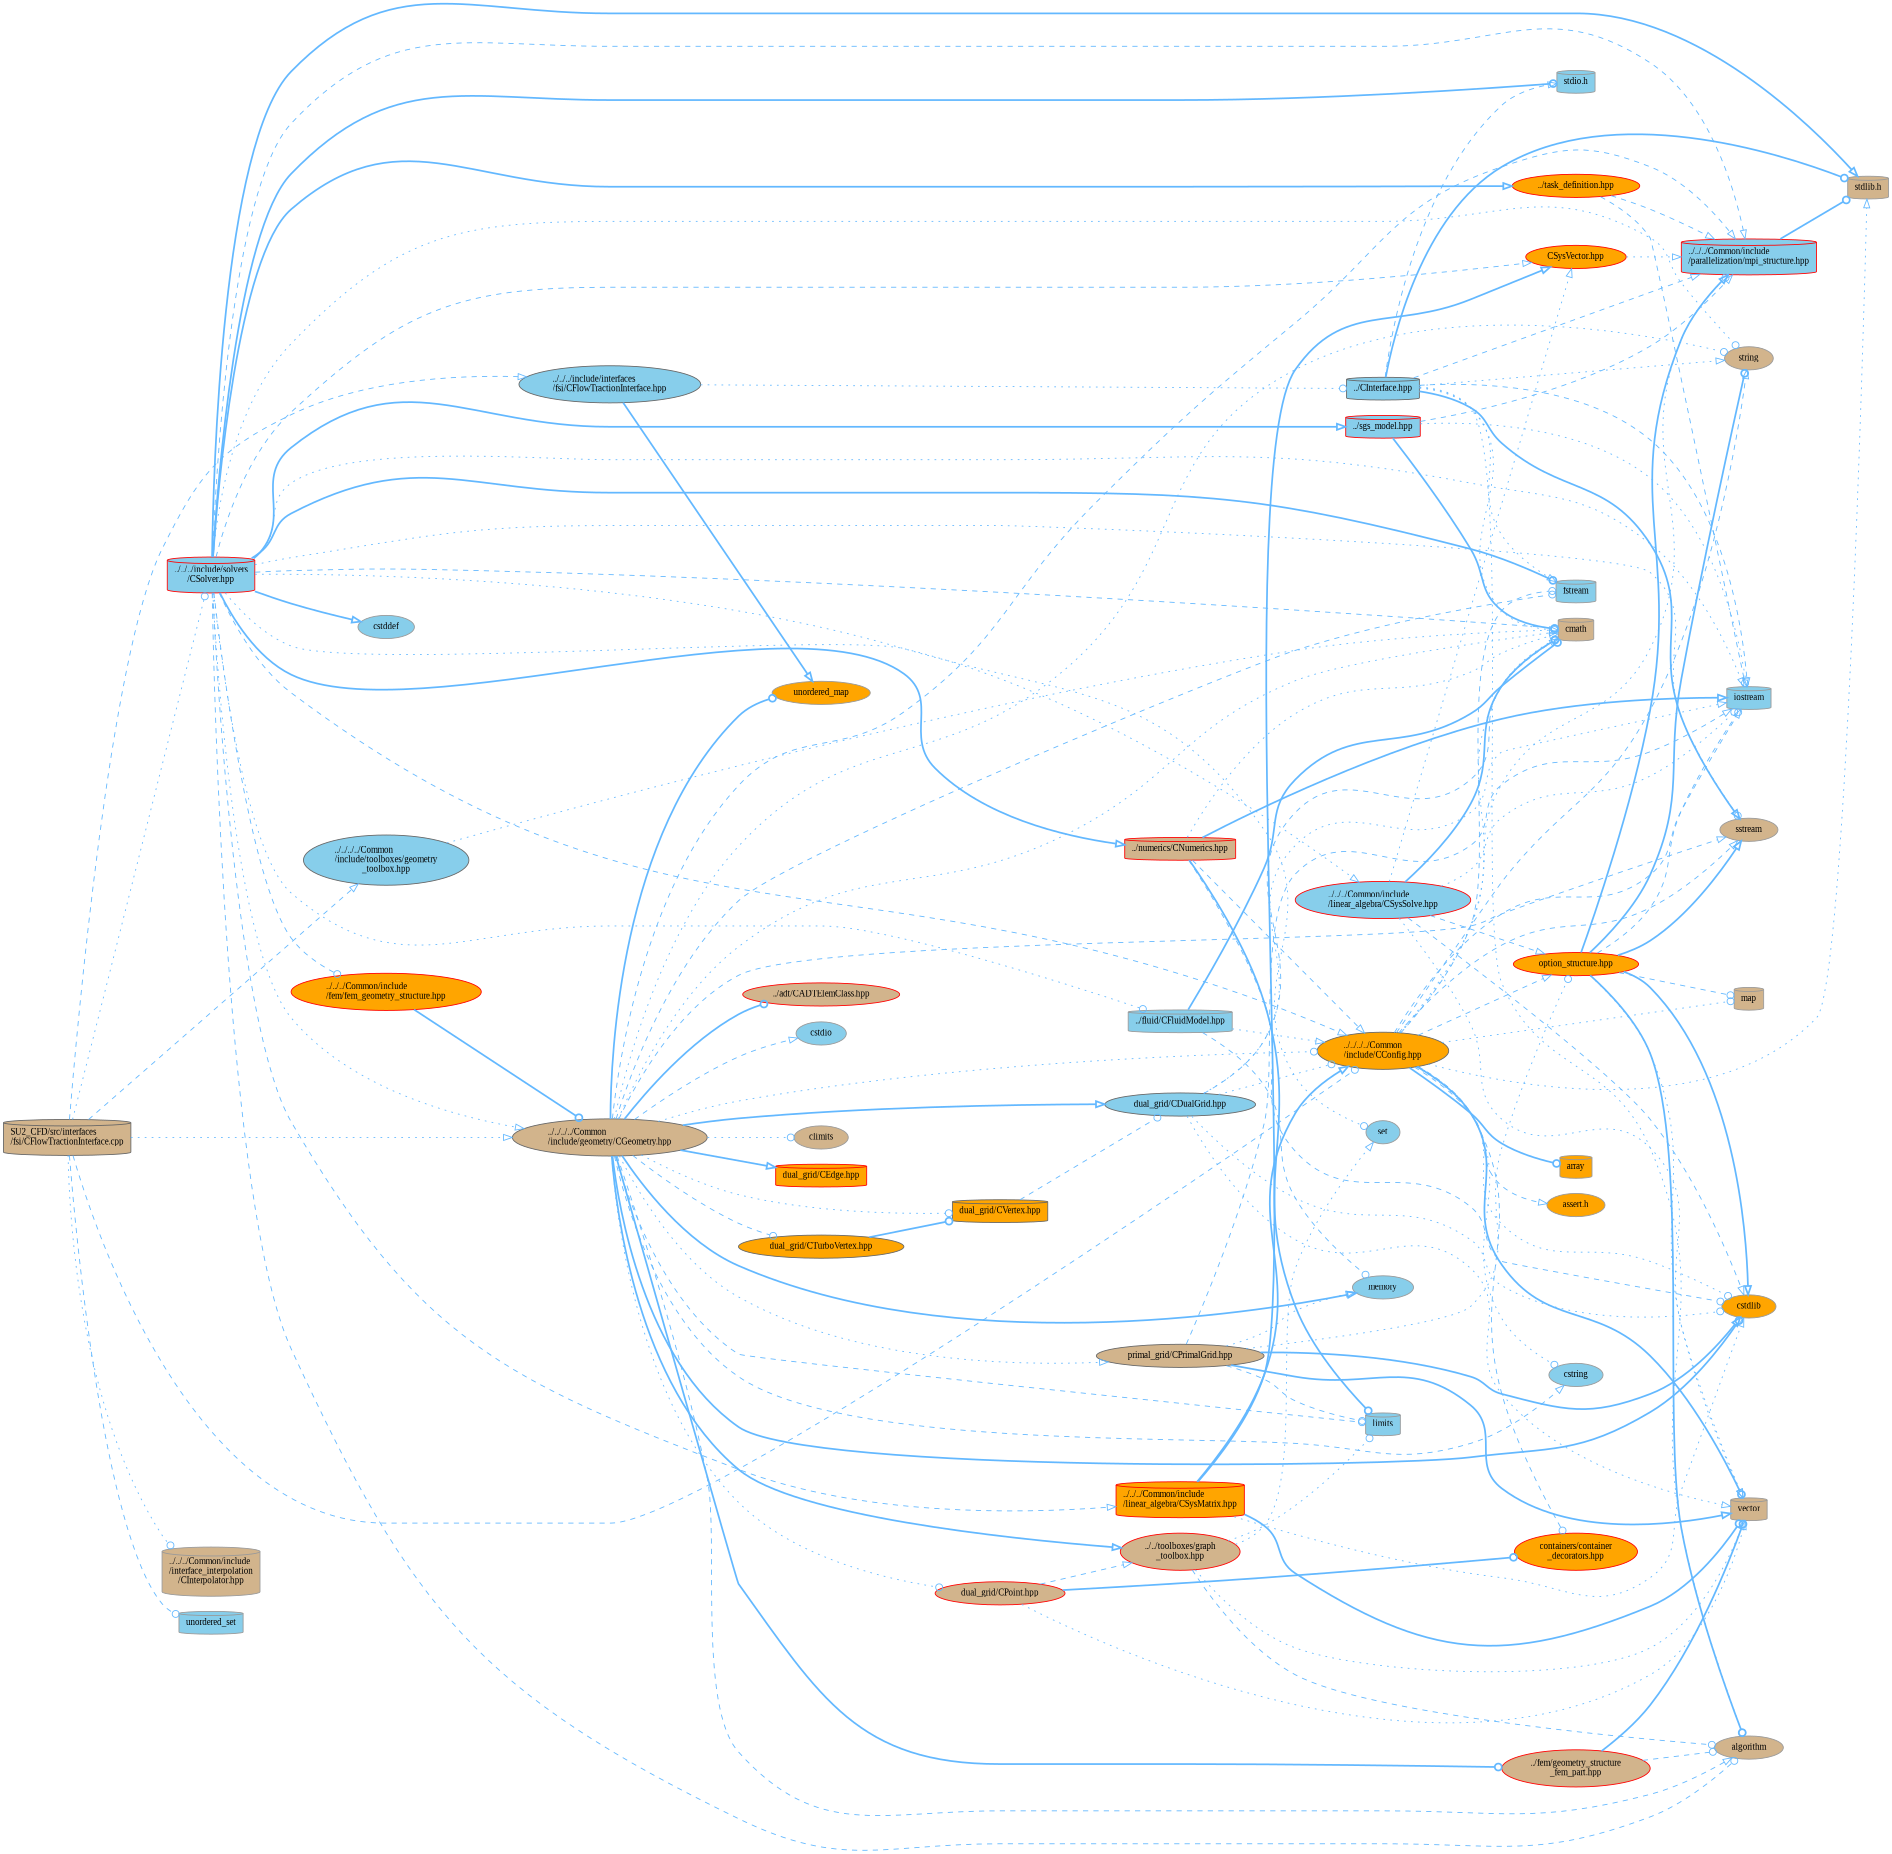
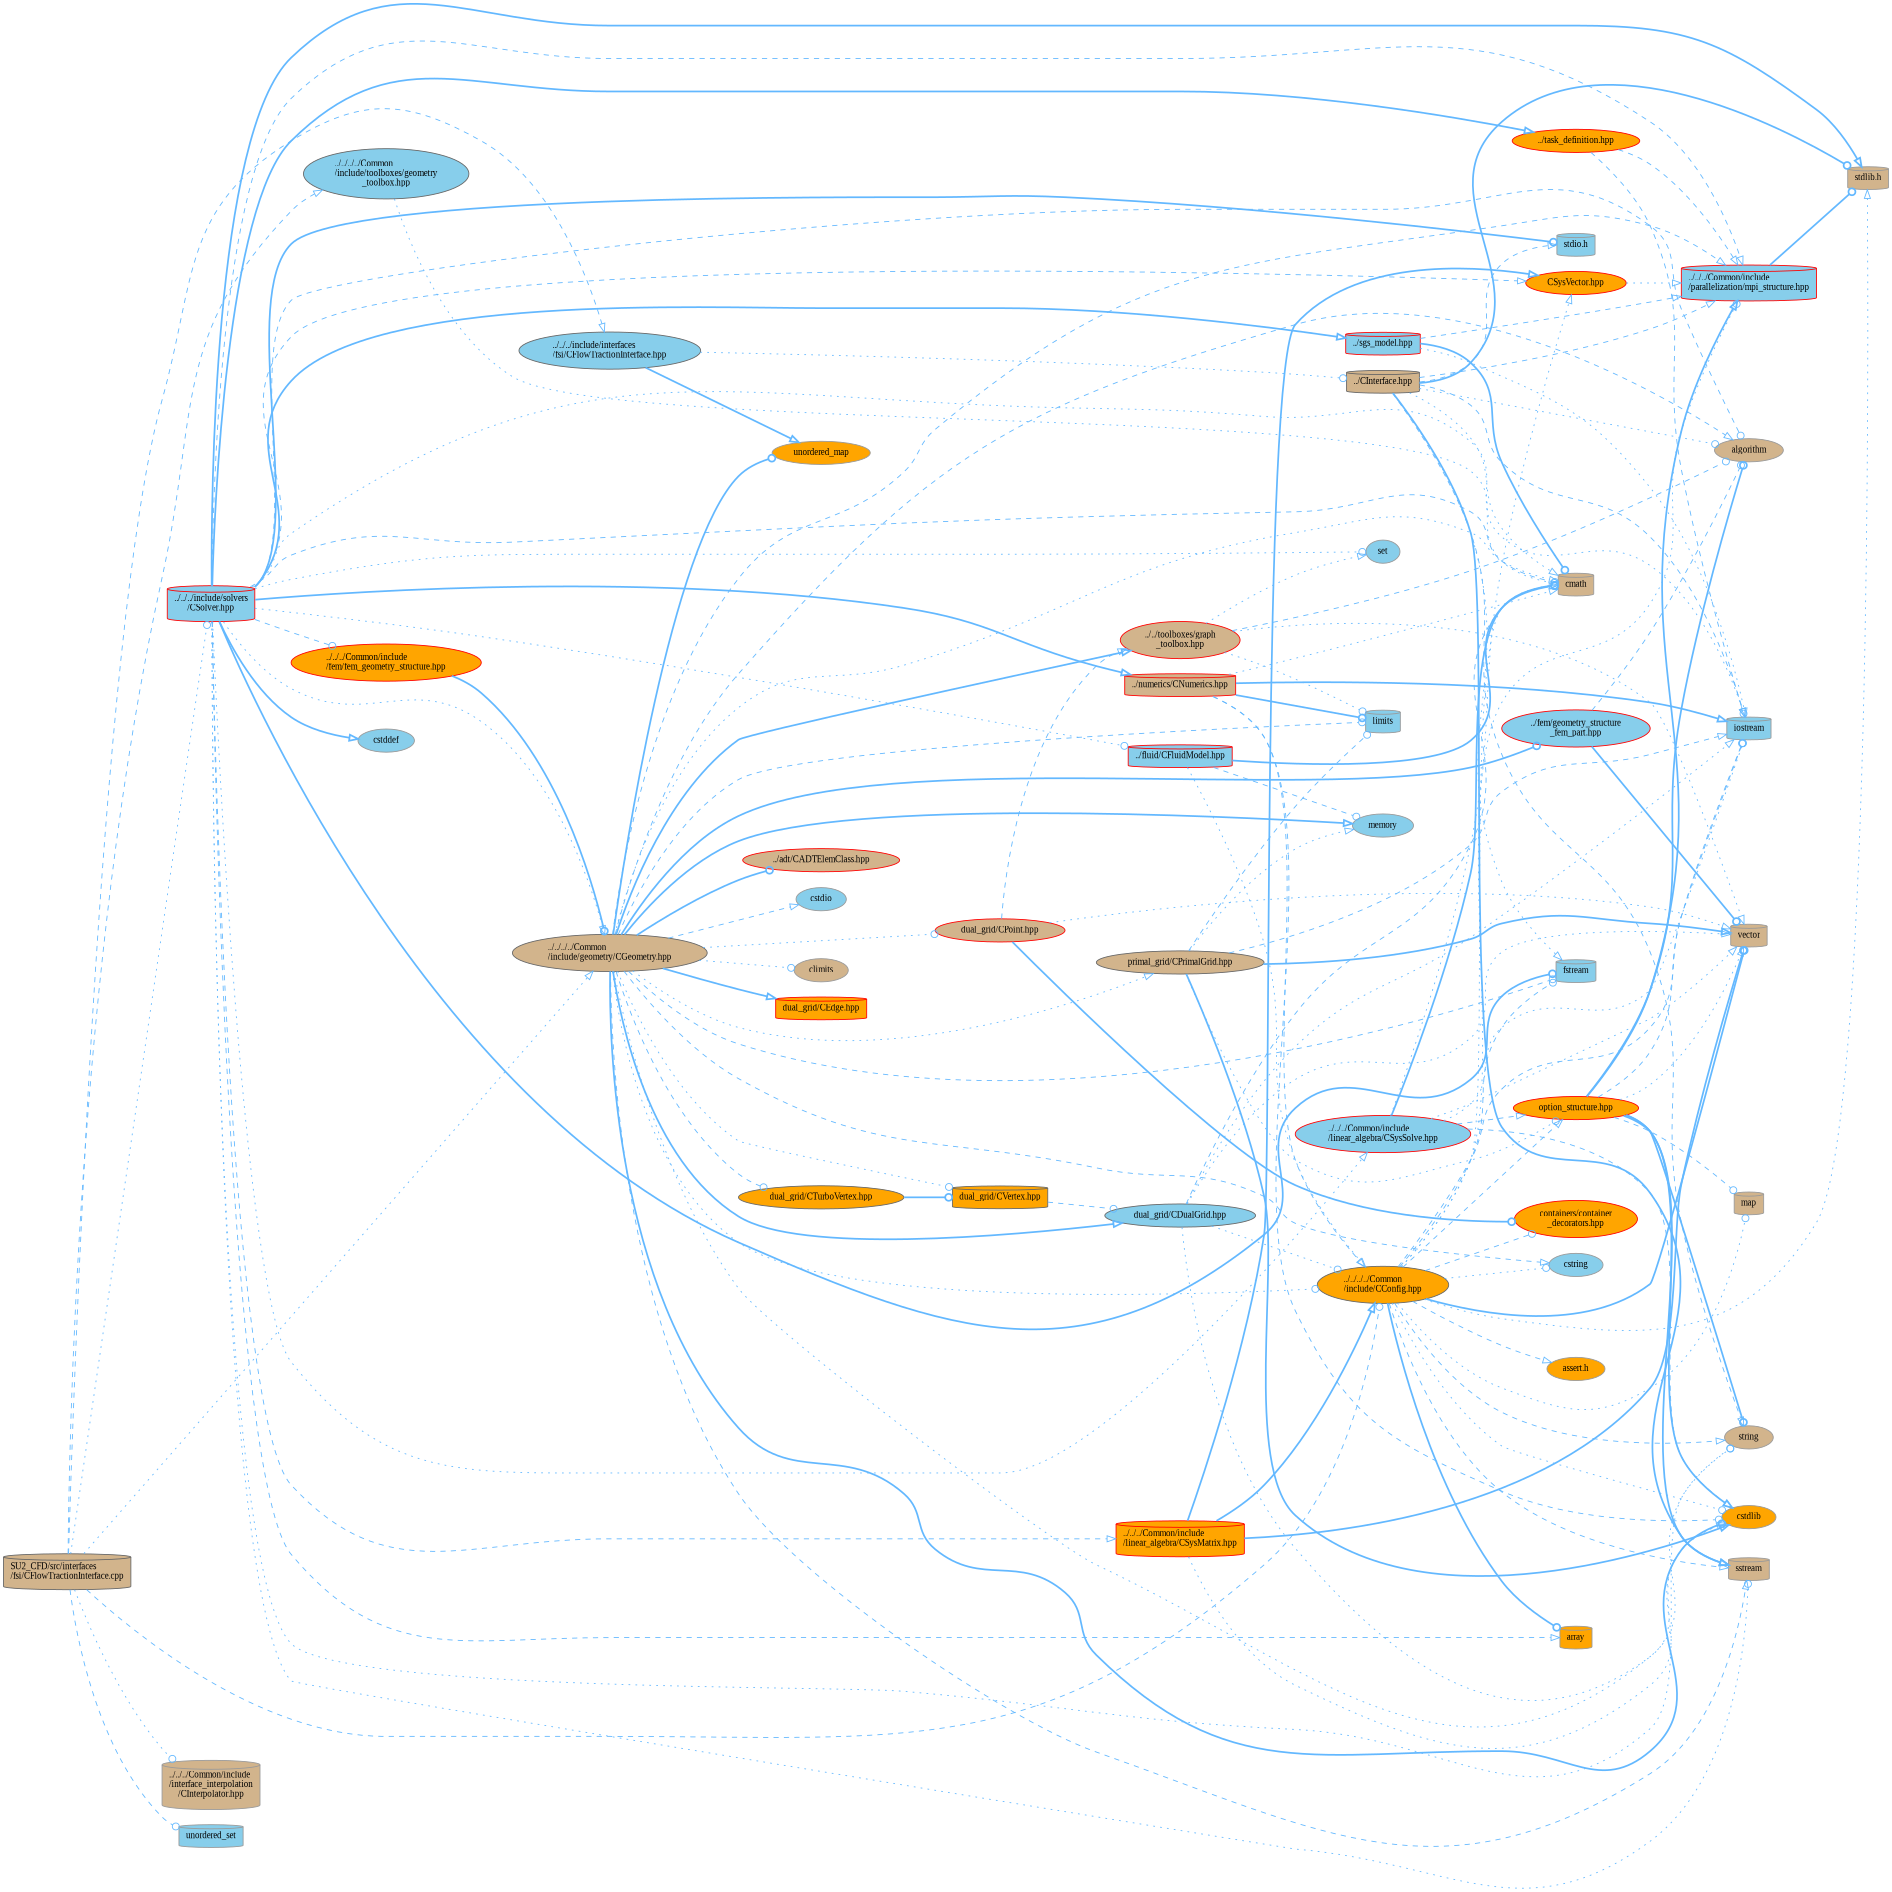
  digraph {
    fontname="Liberation Serif"
    rankdir=LR
    node [color=grey60 fillcolor=tan fontname="Liberation Serif" fontsize=10 shape=ellipse style=filled]
    edge [arrowhead=onormal color=steelblue1 fontname="Liberation Serif" fontsize=10 labelfontname=Helvetica labelfontsize=10 style=dotted]
    n1 [color=gray40 fontcolor=black height=0.2 label="SU2_CFD/src/interfaces\l/fsi/CFlowTractionInterface.cpp" shape=cylinder width=0.4]
    n2 [color=grey40 fillcolor=skyblue height=0.2 label="../../../include/interfaces\l/fsi/CFlowTractionInterface.hpp" width=0.4]
    n3 [color=grey40 fillcolor=orange height=0.2 label="../../../../Common\l/include/CConfig.hpp" width=0.4]
    n4 [color=grey40 height=0.2 label="../../../../Common\l/include/geometry/CGeometry.hpp" width=0.4]
    n5 [color=red fillcolor=skyblue height=0.2 label="../../../include/solvers\l/CSolver.hpp" shape=cylinder width=0.4]
    n6 [color=grey40 fillcolor=skyblue height=0.2 label="../../../../Common\l/include/toolboxes/geometry\l_toolbox.hpp" width=0.4]
    n7 [height=0.2 label="../../../Common/include\l/interface_interpolation\l/CInterpolator.hpp" shape=cylinder width=0.4]
    n8 [fillcolor=skyblue height=0.2 label=unordered_set shape=cylinder width=0.4]
-   n9 [color=grey40 fillcolor=skyblue height=0.2 label="../CInterface.hpp" shape=cylinder width=0.4]
+   n9 [color=grey40 height=0.2 label="../CInterface.hpp" shape=cylinder width=0.4]
    n10 [fillcolor=orange height=0.2 label=unordered_map width=0.4]
    n11 [color=red fillcolor=skyblue height=0.2 label="../../../Common/include\l/parallelization/mpi_structure.hpp" shape=cylinder width=0.4]
    n12 [height=0.2 label="stdlib.h" shape=cylinder width=0.4]
    n13 [height=0.2 label=cmath shape=cylinder width=0.4]
    n14 [height=0.2 label=string width=0.4]
    n15 [fillcolor=skyblue height=0.2 label=fstream shape=cylinder width=0.4]
-   n16 [height=0.2 label=sstream width=0.4]
+   n16 [height=0.2 label=sstream shape=cylinder width=0.4]
    n17 [fillcolor=skyblue height=0.2 label=iostream shape=cylinder width=0.4]
    n18 [fillcolor=orange height=0.2 label=cstdlib width=0.4]
    n19 [fillcolor=skyblue height=0.2 label=cstring width=0.4]
    n20 [height=0.2 label=vector shape=cylinder width=0.4]
    n21 [fillcolor=orange height=0.2 label=array shape=cylinder width=0.4]
    n22 [height=0.2 label=map shape=cylinder width=0.4]
    n23 [fillcolor=orange height=0.2 label="assert.h" width=0.4]
    n24 [color=red fillcolor=orange height=0.2 label="option_structure.hpp" width=0.4]
    n25 [color=red fillcolor=orange height=0.2 label="containers/container\l_decorators.hpp" width=0.4]
    n26 [height=0.2 label=algorithm width=0.4]
    n27 [fillcolor=skyblue height=0.2 label=limits shape=cylinder width=0.4]
    n28 [fillcolor=skyblue height=0.2 label=cstdio width=0.4]
    n29 [height=0.2 label=climits width=0.4]
    n30 [fillcolor=skyblue height=0.2 label=memory width=0.4]
    n31 [color=grey40 height=0.2 label="primal_grid/CPrimalGrid.hpp" width=0.4]
    n32 [color=grey40 fillcolor=skyblue height=0.2 label="dual_grid/CDualGrid.hpp" width=0.4]
    n33 [color=red height=0.2 label="dual_grid/CPoint.hpp" width=0.4]
    n34 [color=red height=0.2 label="../../toolboxes/graph\l_toolbox.hpp" width=0.4]
    n35 [color=red fillcolor=orange height=0.2 label="dual_grid/CEdge.hpp" shape=cylinder width=0.4]
    n36 [color=grey40 fillcolor=orange height=0.2 label="dual_grid/CVertex.hpp" shape=cylinder width=0.4]
    n37 [color=grey40 fillcolor=orange height=0.2 label="dual_grid/CTurboVertex.hpp" width=0.4]
-   n38 [color=red height=0.2 label="../fem/geometry_structure\l_fem_part.hpp" width=0.4]
+   n38 [color=red fillcolor=skyblue height=0.2 label="../fem/geometry_structure\l_fem_part.hpp" width=0.4]
    n39 [color=red height=0.2 label="../adt/CADTElemClass.hpp" width=0.4]
    n40 [fillcolor=skyblue height=0.2 label="stdio.h" shape=cylinder width=0.4]
    n41 [fillcolor=skyblue height=0.2 label=set width=0.4]
    n42 [fillcolor=skyblue height=0.2 label=cstddef width=0.4]
-   n43 [fillcolor=skyblue height=0.2 label="../fluid/CFluidModel.hpp" shape=cylinder width=0.4]
+   n43 [color=red fillcolor=skyblue height=0.2 label="../fluid/CFluidModel.hpp" shape=cylinder width=0.4]
    n44 [color=red fillcolor=orange height=0.2 label="../task_definition.hpp" width=0.4]
    n45 [color=red height=0.2 label="../numerics/CNumerics.hpp" shape=cylinder width=0.4]
    n46 [color=red fillcolor=skyblue height=0.2 label="../sgs_model.hpp" shape=cylinder width=0.4]
    n47 [color=red fillcolor=orange height=0.2 label="../../../Common/include\l/fem/fem_geometry_structure.hpp" width=0.4]
    n48 [color=red fillcolor=orange height=0.2 label="../../../Common/include\l/linear_algebra/CSysMatrix.hpp" shape=cylinder width=0.4]
    n49 [color=red fillcolor=orange height=0.2 label="CSysVector.hpp" width=0.4]
    n50 [color=red fillcolor=skyblue height=0.2 label="../../../Common/include\l/linear_algebra/CSysSolve.hpp" width=0.4]
    n1 -> n2 [style=dashed]
    n1 -> n3 [arrowhead=odot style=dashed]
    n1 -> n4
    n1 -> n5 [arrowhead=odot]
    n1 -> n6 [style=dashed]
    n1 -> n7 [arrowhead=odot]
    n1 -> n8 [arrowhead=odot style=dashed]
    n2 -> n9 [arrowhead=odot]
    n2 -> n10 [style=bold]
    n3 -> n11 [arrowhead=odot]
    n3 -> n12
    n3 -> n13 [arrowhead=odot]
    n3 -> n14 [style=dashed]
    n3 -> n15 [arrowhead=odot style=dashed]
    n3 -> n16 [style=dashed]
-   n3 -> n17 [style=dashed]
+   n3 -> n17 [arrowhead=odot style=dashed]
    n3 -> n18 [arrowhead=odot]
    n3 -> n19 [arrowhead=odot]
    n3 -> n20 [arrowhead=odot style=bold]
    n3 -> n21 [arrowhead=odot style=bold]
    n3 -> n22 [arrowhead=odot]
    n3 -> n23 [style=dashed]
    n3 -> n24 [style=dashed]
    n3 -> n25 [arrowhead=odot style=dashed]
    n4 -> n3 [arrowhead=odot]
    n4 -> n10 [arrowhead=odot style=bold]
    n4 -> n11 [style=dashed]
    n4 -> n13
    n4 -> n14 [arrowhead=odot]
    n4 -> n15 [arrowhead=odot style=dashed]
    n4 -> n16 [style=dashed]
    n4 -> n18 [arrowhead=odot style=bold]
    n4 -> n19 [style=dashed]
    n4 -> n26 [style=dashed]
    n4 -> n27 [arrowhead=odot style=dashed]
    n4 -> n28 [style=dashed]
    n4 -> n29 [arrowhead=odot]
    n4 -> n30 [style=bold]
    n4 -> n31
    n4 -> n32 [style=bold]
    n4 -> n33 [arrowhead=odot]
    n4 -> n34 [style=bold]
    n4 -> n35 [style=bold]
    n4 -> n36 [arrowhead=odot]
    n4 -> n37 [arrowhead=odot style=dashed]
    n4 -> n38 [arrowhead=odot style=bold]
    n4 -> n39 [arrowhead=odot style=bold]
-   n5 -> n3 [style=dashed]
+   n5 -> n21 [style=dashed]
    n5 -> n4
    n5 -> n11 [style=dashed]
    n5 -> n12 [style=bold]
    n5 -> n13 [arrowhead=odot style=dashed]
    n5 -> n14 [arrowhead=odot]
    n5 -> n15 [arrowhead=odot style=bold]
    n5 -> n16 [arrowhead=odot]
    n5 -> n17
    n5 -> n26 [arrowhead=odot style=dashed]
    n5 -> n40 [arrowhead=odot style=bold]
    n5 -> n41 [arrowhead=odot]
    n5 -> n42 [style=bold]
    n5 -> n43 [arrowhead=odot]
    n5 -> n44 [style=bold]
    n5 -> n45 [style=bold]
    n5 -> n46 [style=bold]
    n5 -> n47 [arrowhead=odot style=dashed]
    n5 -> n48 [style=dashed]
    n5 -> n49 [style=dashed]
    n5 -> n50
    n6 -> n13 [arrowhead=odot]
    n9 -> n11 [style=dashed]
    n9 -> n12 [arrowhead=odot style=bold]
    n9 -> n13
-   n9 -> n14
+   n9 -> n14 [style=dashed]
    n9 -> n15
    n9 -> n16 [style=bold]
    n9 -> n17 [style=dashed]
    n9 -> n26 [arrowhead=odot]
    n9 -> n40 [style=dashed]
    n11 -> n12 [arrowhead=odot style=bold]
    n24 -> n11 [style=bold]
    n24 -> n14 [arrowhead=odot style=bold]
    n24 -> n16 [style=bold]
    n24 -> n17 [arrowhead=odot style=dashed]
    n24 -> n18 [style=bold]
    n24 -> n20
    n24 -> n22 [arrowhead=odot style=dashed]
    n24 -> n26 [arrowhead=odot style=bold]
    n31 -> n17 [style=dashed]
    n31 -> n18 [style=bold]
    n31 -> n20 [style=bold]
    n31 -> n24 [arrowhead=odot]
    n31 -> n27 [arrowhead=odot style=dashed]
    n31 -> n30
    n32 -> n3 [arrowhead=odot]
    n32 -> n13 [style=dashed]
    n32 -> n17
    n32 -> n18 [arrowhead=odot]
    n32 -> n20
    n33 -> n20
    n33 -> n25 [arrowhead=odot style=bold]
    n33 -> n34 [style=dashed]
    n34 -> n20
    n34 -> n26 [arrowhead=odot style=dashed]
    n34 -> n27 [arrowhead=odot]
    n34 -> n41
    n36 -> n32 [arrowhead=odot style=dashed]
    n37 -> n36 [arrowhead=odot style=bold]
    n38 -> n20 [arrowhead=odot style=bold]
    n38 -> n26 [arrowhead=odot style=dashed]
    n43 -> n3
    n43 -> n13 [arrowhead=odot style=bold]
    n43 -> n30 [arrowhead=odot style=dashed]
    n44 -> n11 [style=dashed]
    n44 -> n17 [arrowhead=odot style=dashed]
    n45 -> n3 [style=dashed]
    n45 -> n13
    n45 -> n17 [style=bold]
    n45 -> n18 [arrowhead=odot style=dashed]
    n45 -> n27 [arrowhead=odot style=bold]
    n46 -> n11 [style=dashed]
    n46 -> n13 [arrowhead=odot style=bold]
    n46 -> n17
    n47 -> n4 [arrowhead=odot style=bold]
    n48 -> n3 [style=bold]
    n48 -> n18
    n48 -> n20 [arrowhead=odot style=bold]
    n48 -> n49 [style=bold]
    n49 -> n11
    n50 -> n13 [arrowhead=odot style=bold]
    n50 -> n17 [arrowhead=odot]
    n50 -> n18 [style=dashed]
    n50 -> n20
    n50 -> n24 [style=dashed]
    n50 -> n49
  }
